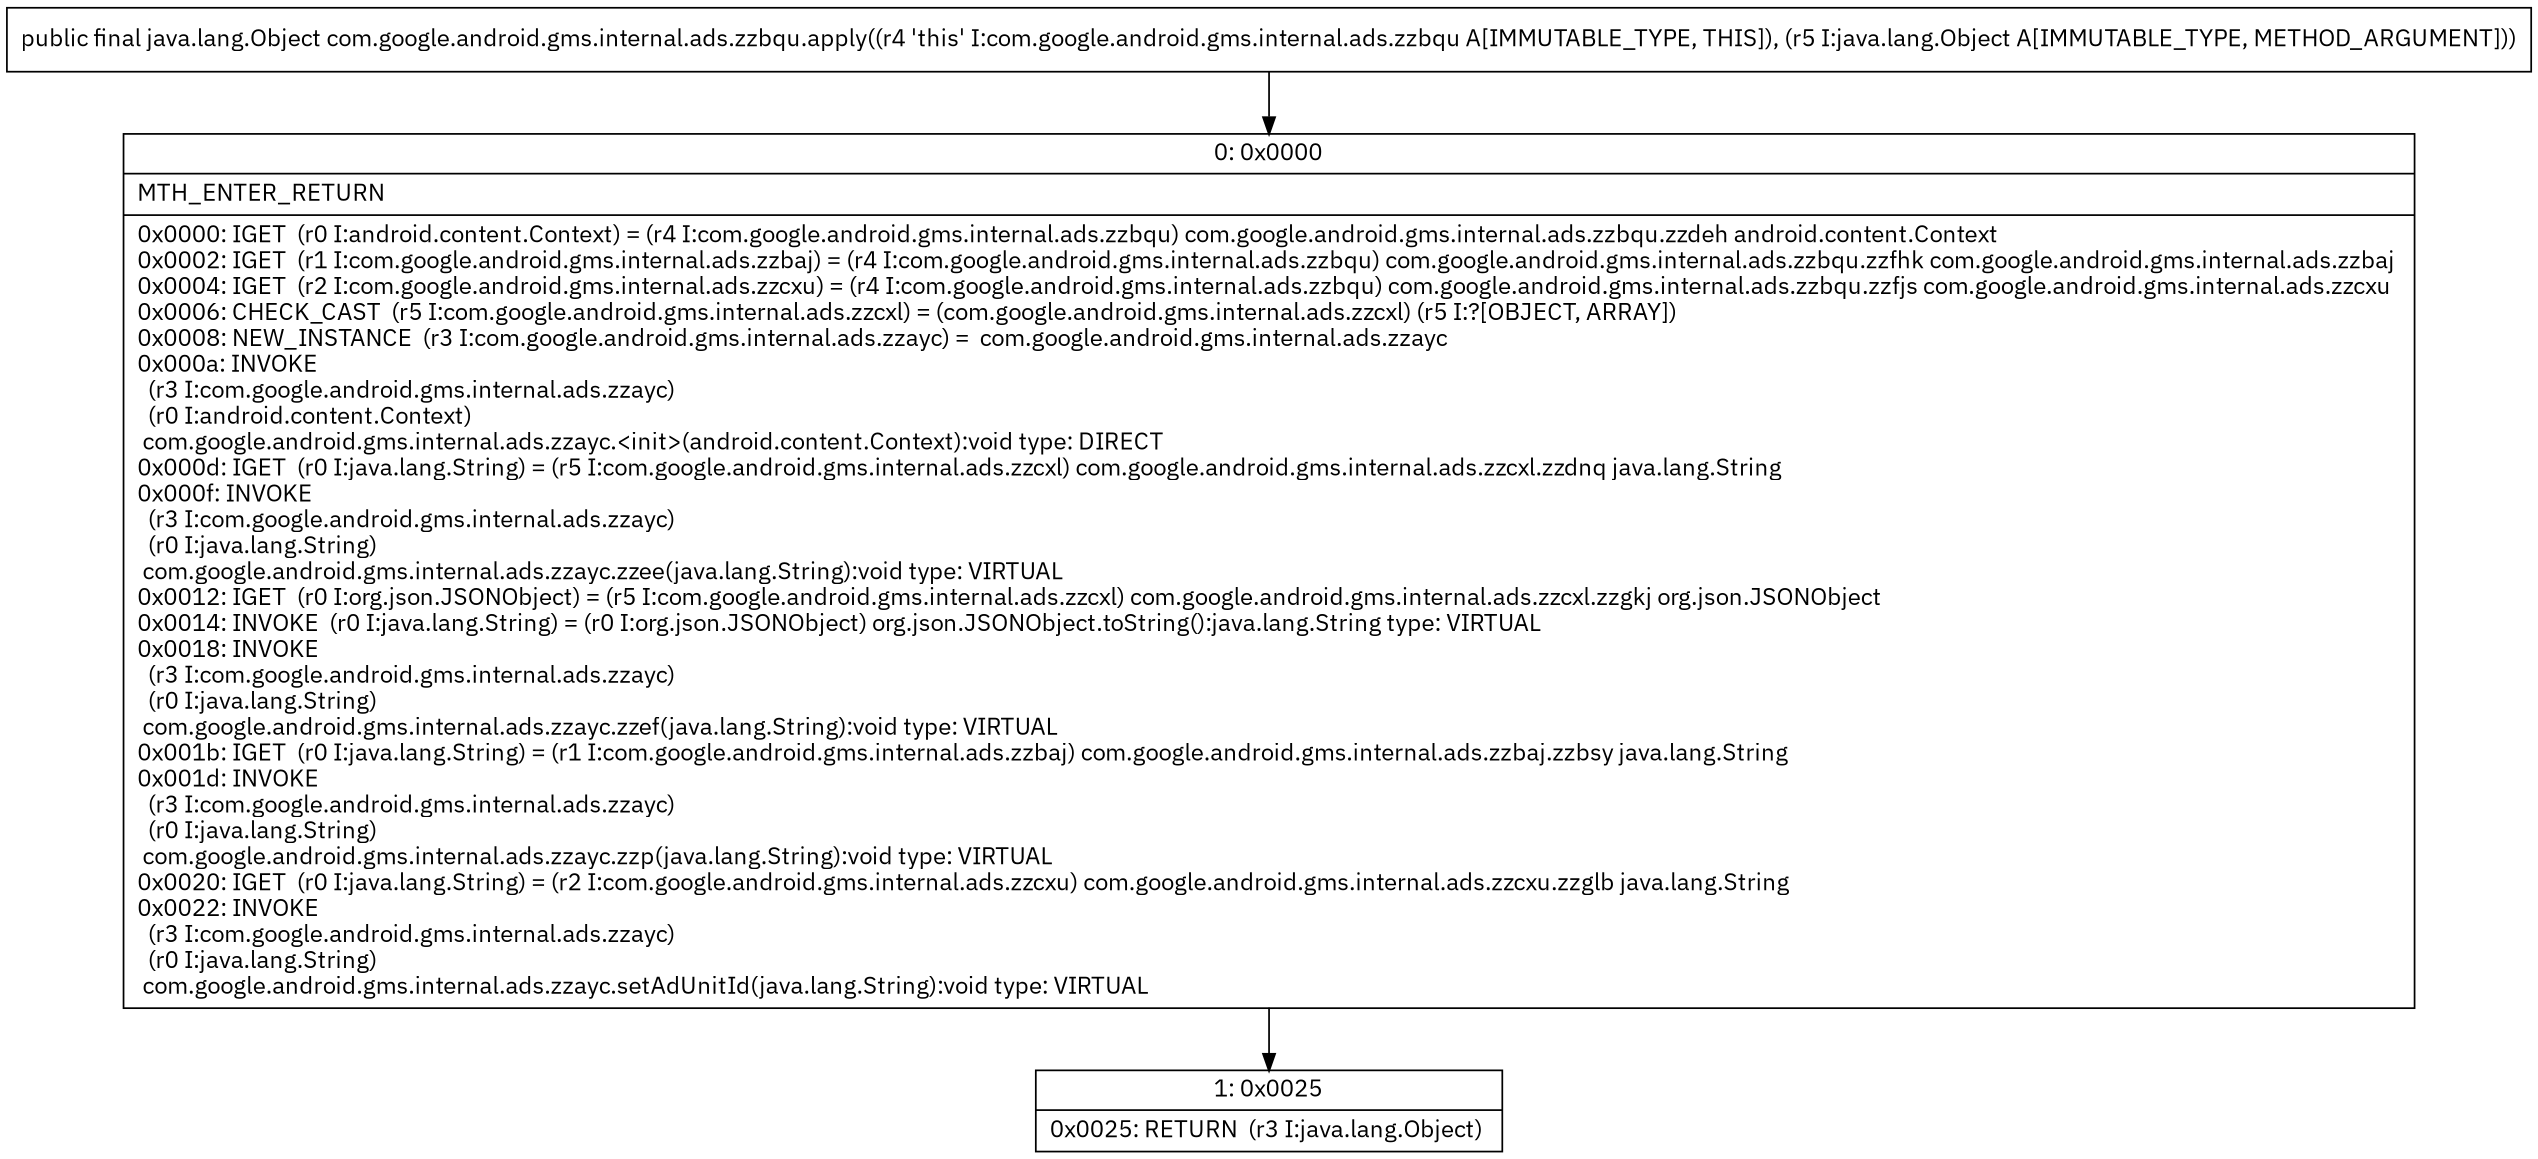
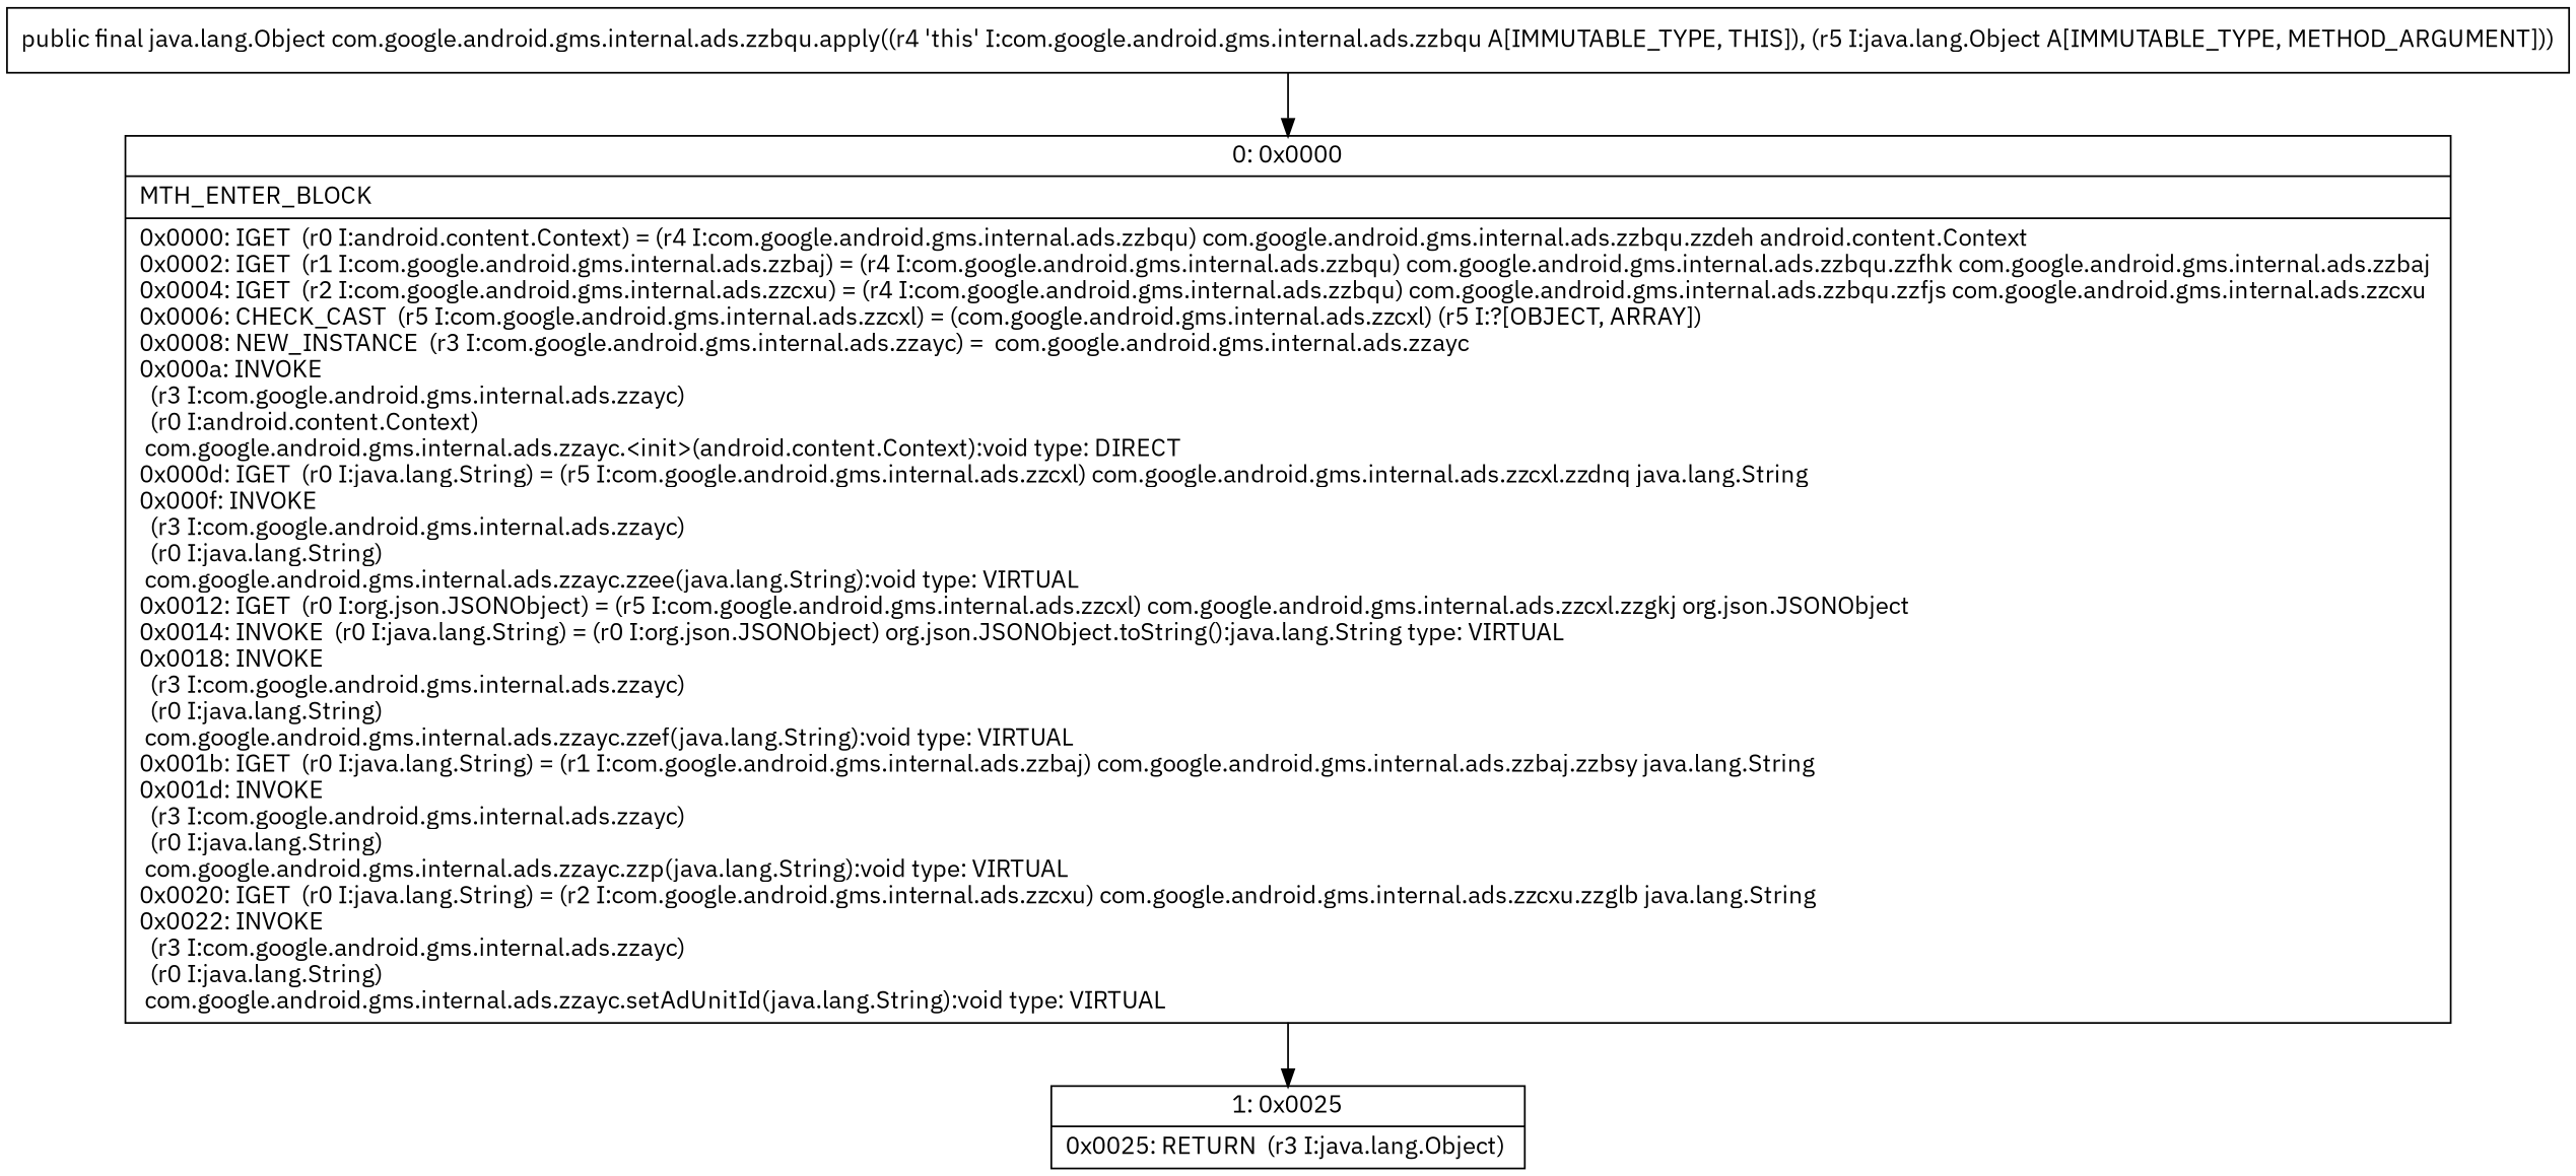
  digraph {
    fontname="IBM Plex Sans"
    node [shape=record fontname="IBM Plex Sans"]
    edge [fontname="IBM Plex Sans"]
-   n1 [label="{0\:\ 0x0000|MTH_ENTER_RETURN\l|0x0000: IGET  (r0 I:android.content.Context) = (r4 I:com.google.android.gms.internal.ads.zzbqu) com.google.android.gms.internal.ads.zzbqu.zzdeh android.content.Context \l0x0002: IGET  (r1 I:com.google.android.gms.internal.ads.zzbaj) = (r4 I:com.google.android.gms.internal.ads.zzbqu) com.google.android.gms.internal.ads.zzbqu.zzfhk com.google.android.gms.internal.ads.zzbaj \l0x0004: IGET  (r2 I:com.google.android.gms.internal.ads.zzcxu) = (r4 I:com.google.android.gms.internal.ads.zzbqu) com.google.android.gms.internal.ads.zzbqu.zzfjs com.google.android.gms.internal.ads.zzcxu \l0x0006: CHECK_CAST  (r5 I:com.google.android.gms.internal.ads.zzcxl) = (com.google.android.gms.internal.ads.zzcxl) (r5 I:?[OBJECT, ARRAY]) \l0x0008: NEW_INSTANCE  (r3 I:com.google.android.gms.internal.ads.zzayc) =  com.google.android.gms.internal.ads.zzayc \l0x000a: INVOKE  \l  (r3 I:com.google.android.gms.internal.ads.zzayc)\l  (r0 I:android.content.Context)\l com.google.android.gms.internal.ads.zzayc.\<init\>(android.content.Context):void type: DIRECT \l0x000d: IGET  (r0 I:java.lang.String) = (r5 I:com.google.android.gms.internal.ads.zzcxl) com.google.android.gms.internal.ads.zzcxl.zzdnq java.lang.String \l0x000f: INVOKE  \l  (r3 I:com.google.android.gms.internal.ads.zzayc)\l  (r0 I:java.lang.String)\l com.google.android.gms.internal.ads.zzayc.zzee(java.lang.String):void type: VIRTUAL \l0x0012: IGET  (r0 I:org.json.JSONObject) = (r5 I:com.google.android.gms.internal.ads.zzcxl) com.google.android.gms.internal.ads.zzcxl.zzgkj org.json.JSONObject \l0x0014: INVOKE  (r0 I:java.lang.String) = (r0 I:org.json.JSONObject) org.json.JSONObject.toString():java.lang.String type: VIRTUAL \l0x0018: INVOKE  \l  (r3 I:com.google.android.gms.internal.ads.zzayc)\l  (r0 I:java.lang.String)\l com.google.android.gms.internal.ads.zzayc.zzef(java.lang.String):void type: VIRTUAL \l0x001b: IGET  (r0 I:java.lang.String) = (r1 I:com.google.android.gms.internal.ads.zzbaj) com.google.android.gms.internal.ads.zzbaj.zzbsy java.lang.String \l0x001d: INVOKE  \l  (r3 I:com.google.android.gms.internal.ads.zzayc)\l  (r0 I:java.lang.String)\l com.google.android.gms.internal.ads.zzayc.zzp(java.lang.String):void type: VIRTUAL \l0x0020: IGET  (r0 I:java.lang.String) = (r2 I:com.google.android.gms.internal.ads.zzcxu) com.google.android.gms.internal.ads.zzcxu.zzglb java.lang.String \l0x0022: INVOKE  \l  (r3 I:com.google.android.gms.internal.ads.zzayc)\l  (r0 I:java.lang.String)\l com.google.android.gms.internal.ads.zzayc.setAdUnitId(java.lang.String):void type: VIRTUAL \l}"]
+   n1 [label="{0\:\ 0x0000|MTH_ENTER_BLOCK\l|0x0000: IGET  (r0 I:android.content.Context) = (r4 I:com.google.android.gms.internal.ads.zzbqu) com.google.android.gms.internal.ads.zzbqu.zzdeh android.content.Context \l0x0002: IGET  (r1 I:com.google.android.gms.internal.ads.zzbaj) = (r4 I:com.google.android.gms.internal.ads.zzbqu) com.google.android.gms.internal.ads.zzbqu.zzfhk com.google.android.gms.internal.ads.zzbaj \l0x0004: IGET  (r2 I:com.google.android.gms.internal.ads.zzcxu) = (r4 I:com.google.android.gms.internal.ads.zzbqu) com.google.android.gms.internal.ads.zzbqu.zzfjs com.google.android.gms.internal.ads.zzcxu \l0x0006: CHECK_CAST  (r5 I:com.google.android.gms.internal.ads.zzcxl) = (com.google.android.gms.internal.ads.zzcxl) (r5 I:?[OBJECT, ARRAY]) \l0x0008: NEW_INSTANCE  (r3 I:com.google.android.gms.internal.ads.zzayc) =  com.google.android.gms.internal.ads.zzayc \l0x000a: INVOKE  \l  (r3 I:com.google.android.gms.internal.ads.zzayc)\l  (r0 I:android.content.Context)\l com.google.android.gms.internal.ads.zzayc.\<init\>(android.content.Context):void type: DIRECT \l0x000d: IGET  (r0 I:java.lang.String) = (r5 I:com.google.android.gms.internal.ads.zzcxl) com.google.android.gms.internal.ads.zzcxl.zzdnq java.lang.String \l0x000f: INVOKE  \l  (r3 I:com.google.android.gms.internal.ads.zzayc)\l  (r0 I:java.lang.String)\l com.google.android.gms.internal.ads.zzayc.zzee(java.lang.String):void type: VIRTUAL \l0x0012: IGET  (r0 I:org.json.JSONObject) = (r5 I:com.google.android.gms.internal.ads.zzcxl) com.google.android.gms.internal.ads.zzcxl.zzgkj org.json.JSONObject \l0x0014: INVOKE  (r0 I:java.lang.String) = (r0 I:org.json.JSONObject) org.json.JSONObject.toString():java.lang.String type: VIRTUAL \l0x0018: INVOKE  \l  (r3 I:com.google.android.gms.internal.ads.zzayc)\l  (r0 I:java.lang.String)\l com.google.android.gms.internal.ads.zzayc.zzef(java.lang.String):void type: VIRTUAL \l0x001b: IGET  (r0 I:java.lang.String) = (r1 I:com.google.android.gms.internal.ads.zzbaj) com.google.android.gms.internal.ads.zzbaj.zzbsy java.lang.String \l0x001d: INVOKE  \l  (r3 I:com.google.android.gms.internal.ads.zzayc)\l  (r0 I:java.lang.String)\l com.google.android.gms.internal.ads.zzayc.zzp(java.lang.String):void type: VIRTUAL \l0x0020: IGET  (r0 I:java.lang.String) = (r2 I:com.google.android.gms.internal.ads.zzcxu) com.google.android.gms.internal.ads.zzcxu.zzglb java.lang.String \l0x0022: INVOKE  \l  (r3 I:com.google.android.gms.internal.ads.zzayc)\l  (r0 I:java.lang.String)\l com.google.android.gms.internal.ads.zzayc.setAdUnitId(java.lang.String):void type: VIRTUAL \l}"]
    n2 [label="{1\:\ 0x0025|0x0025: RETURN  (r3 I:java.lang.Object) \l}"]
    n3 [label="{public final java.lang.Object com.google.android.gms.internal.ads.zzbqu.apply((r4 'this' I:com.google.android.gms.internal.ads.zzbqu A[IMMUTABLE_TYPE, THIS]), (r5 I:java.lang.Object A[IMMUTABLE_TYPE, METHOD_ARGUMENT])) }"]
    n1 -> n2
    n3 -> n1
  }
